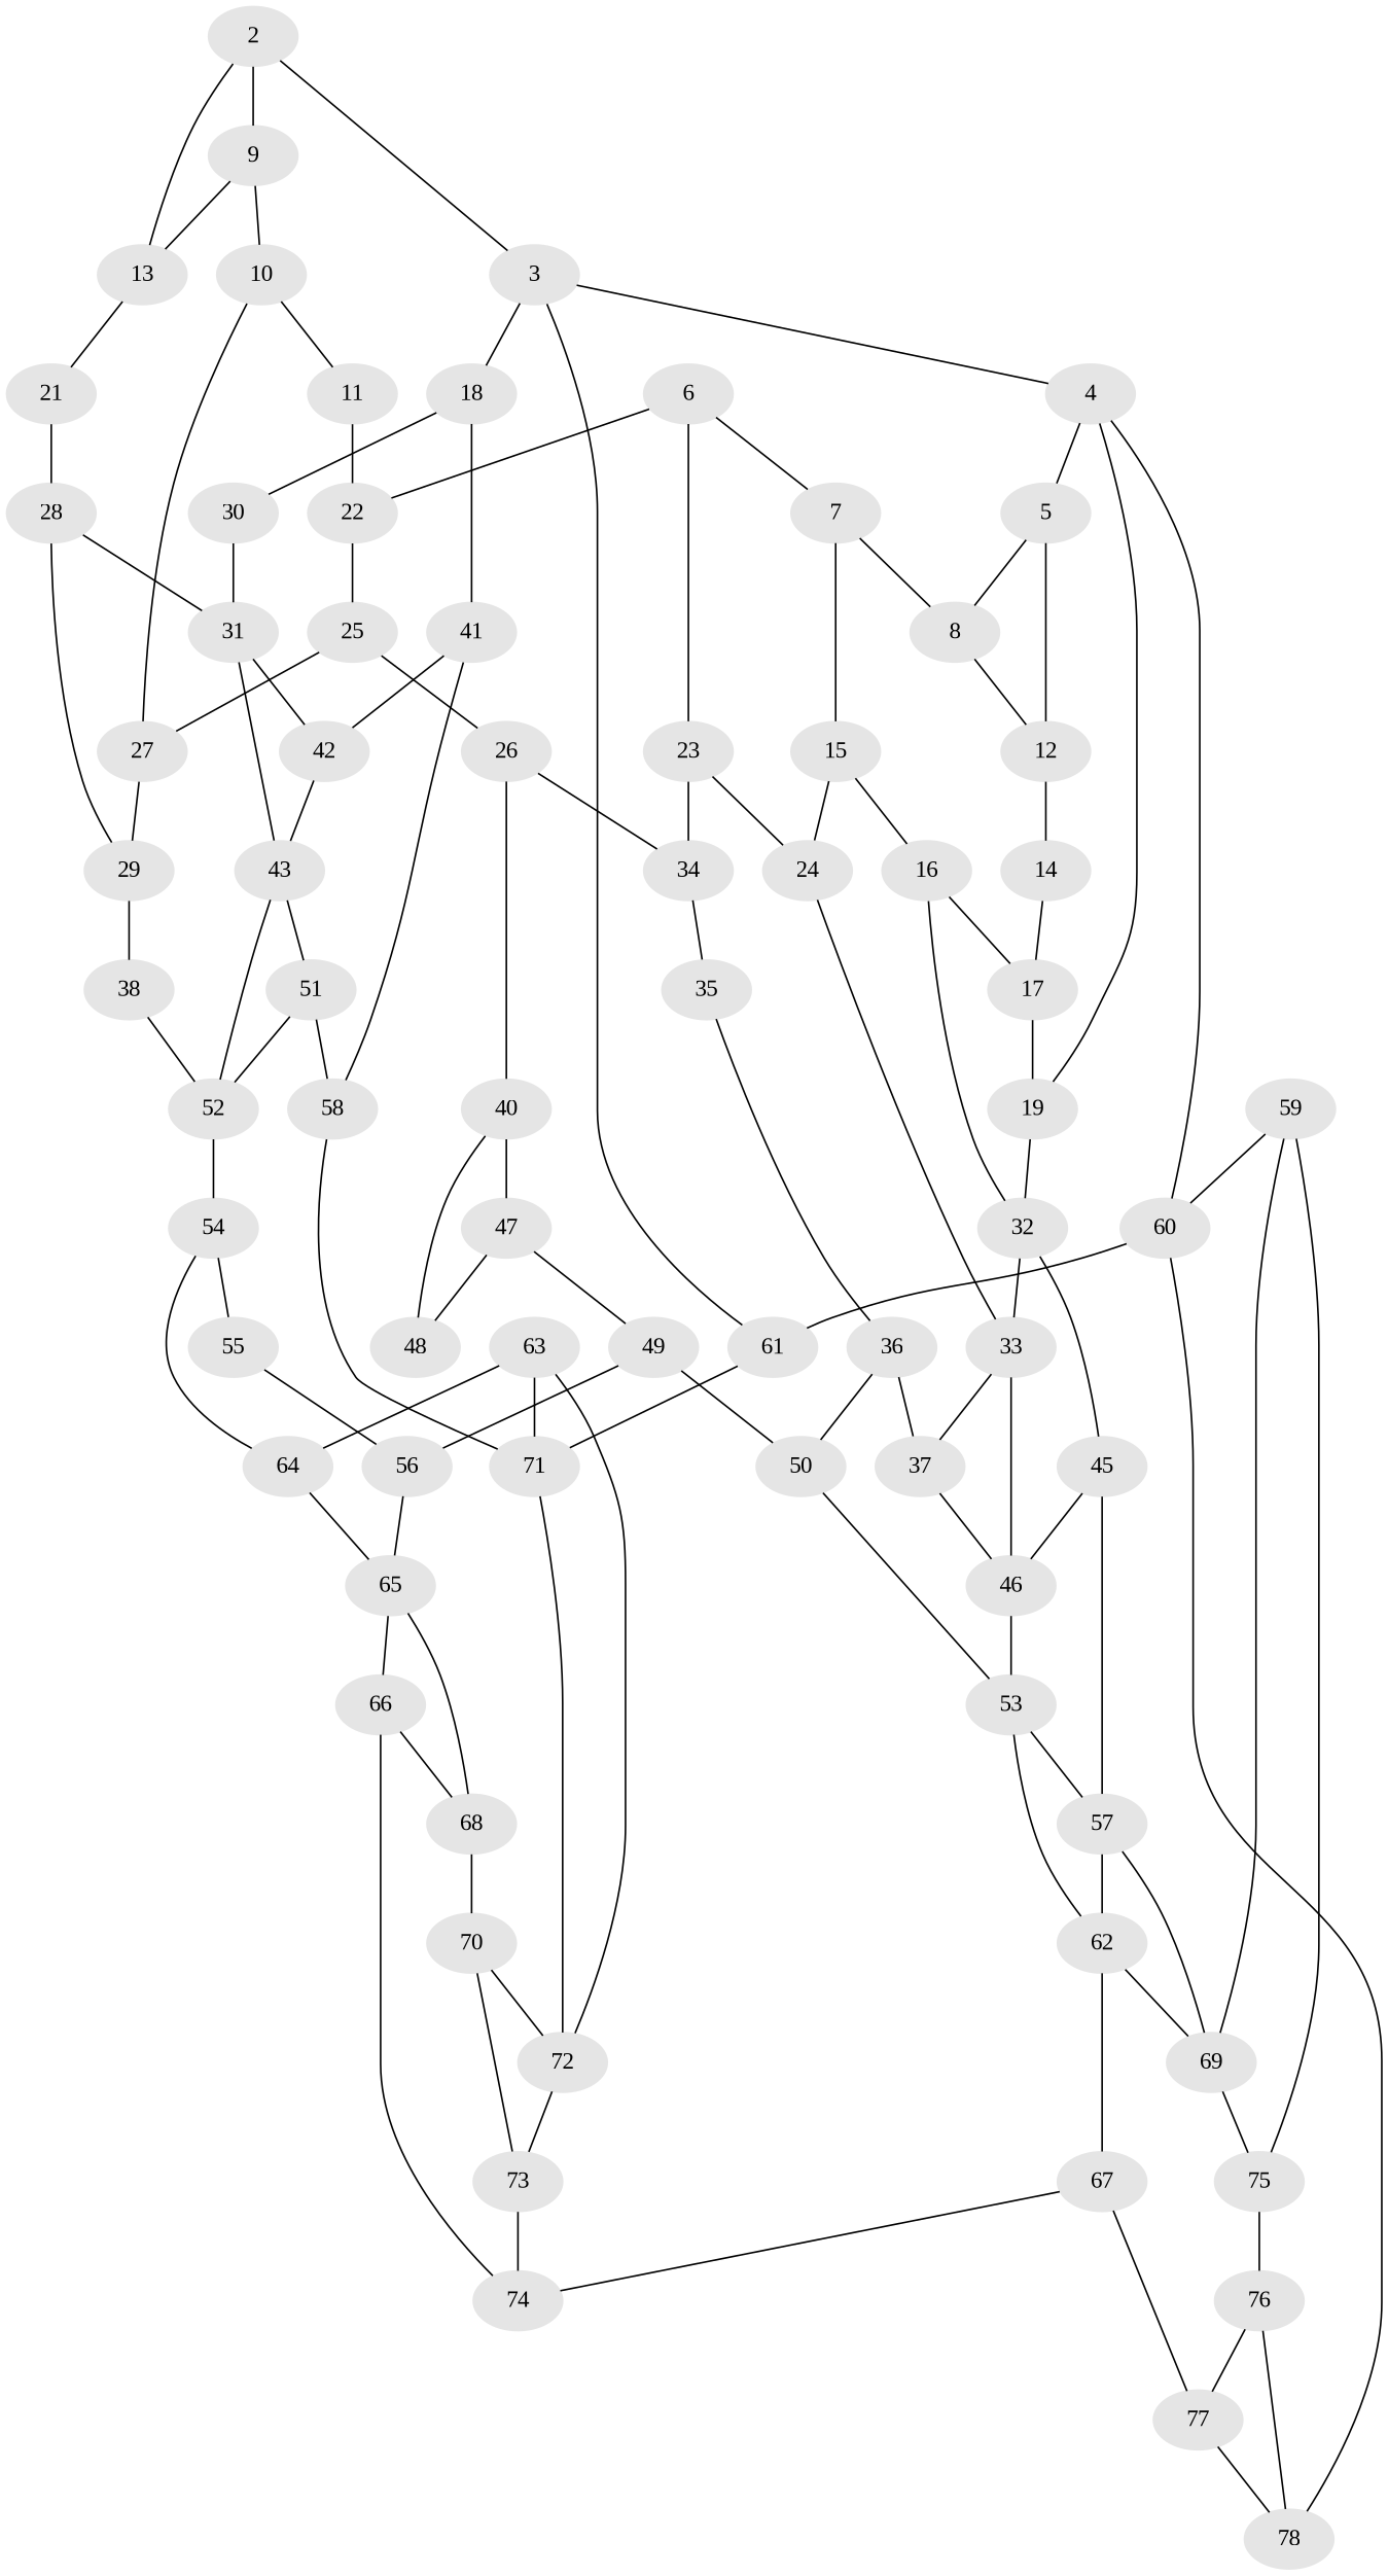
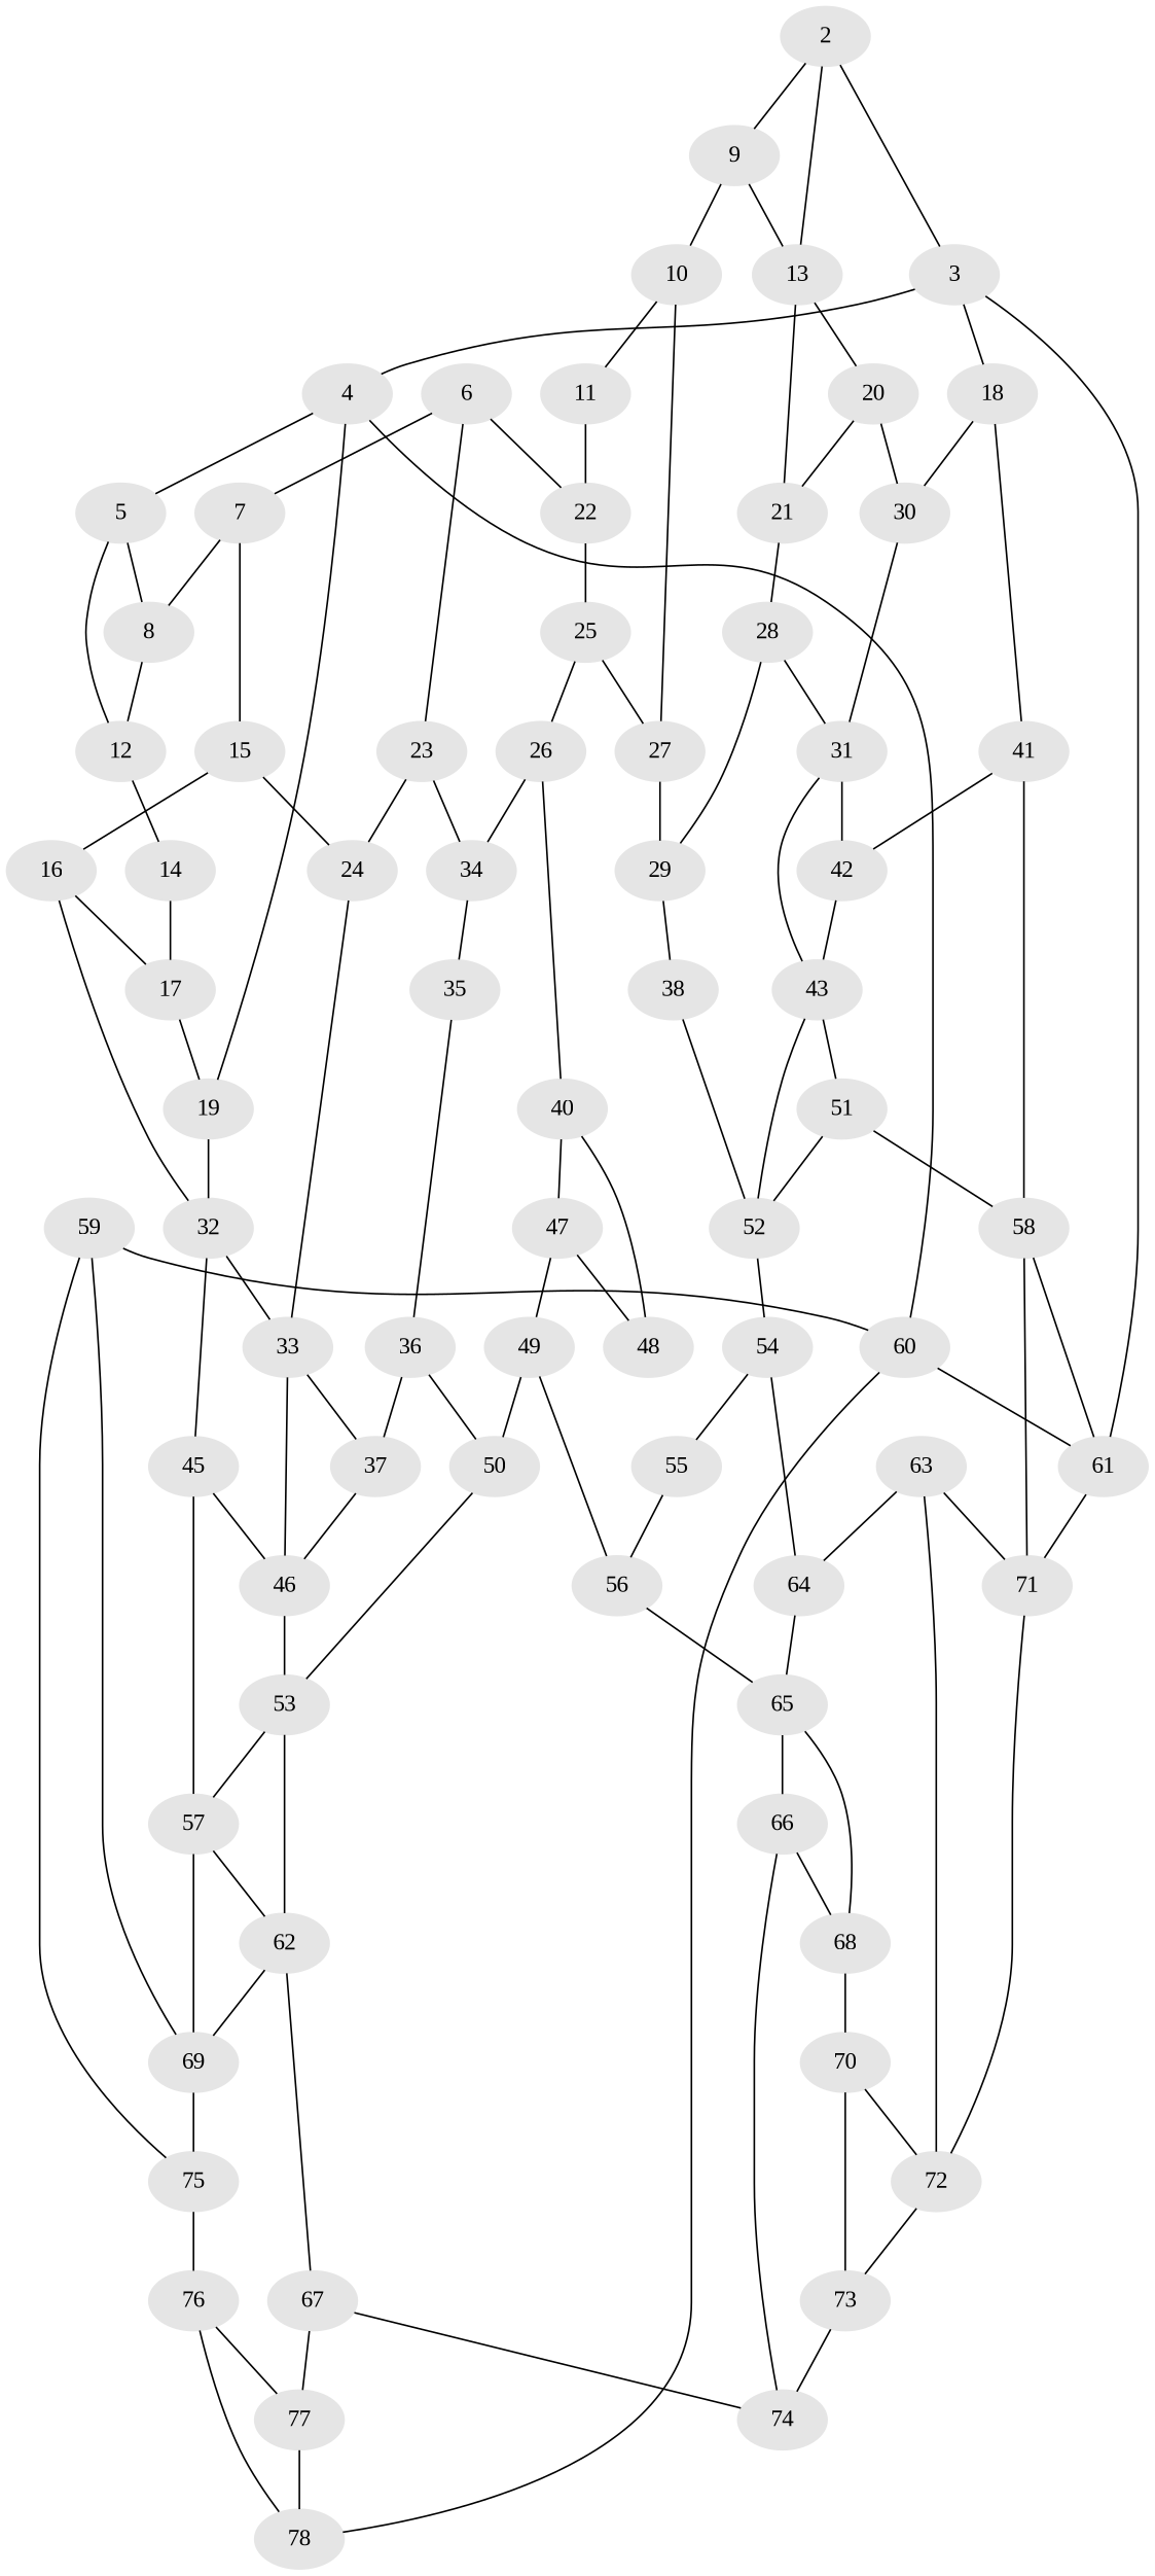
  graph {
    fontname="Liberation Serif"
    node [color=gray90 fontname="Liberation Serif" style=filled]
    edge [fontname="Liberation Serif" weight=1.0]
    9
    13
    10
    11
    22
    2
    3
    4
    18
    61
+   20
    21
    5
    19
    60
    30
    41
    71
    8
    12
    32
    78
    14
    6
    7
    23
    15
    25
    24
    34
    16
    27
    29
    17
    28
    33
    45
    31
    42
    58
    26
    35
    37
    46
    40
    47
    48
    38
    43
    52
    51
    57
    53
    36
    50
    54
    49
    55
    56
    62
    69
    65
    64
    67
    66
    68
    75
    72
    59
    76
    74
    77
    63
    73
    70
    9 -- 13
    9 -- 10
+   13 -- 20
    13 -- 21
    10 -- 11
    10 -- 27
    11 -- 22 [weight=2.0]
    22 -- 25
    2 -- 9
    2 -- 13
    2 -- 3
    3 -- 4
    3 -- 18
    3 -- 61
    4 -- 5
    4 -- 19
    4 -- 60
    18 -- 30
    18 -- 41
    61 -- 71
+   20 -- 21
+   20 -- 30 [weight=2.0]
    21 -- 28
    5 -- 8
    5 -- 12
    19 -- 32
    60 -- 61
    60 -- 78
    30 -- 31
    41 -- 42
    41 -- 58
    71 -- 72
    8 -- 12
    12 -- 14 [weight=2.0]
    32 -- 33
    32 -- 45
    14 -- 17
    6 -- 22
    6 -- 7
    6 -- 23
    7 -- 8
    7 -- 15
    23 -- 24
    23 -- 34 [weight=2.0]
    15 -- 24
    15 -- 16
    25 -- 27
    25 -- 26
    24 -- 33
    34 -- 35
    16 -- 32
    16 -- 17
    27 -- 29
    29 -- 38
    17 -- 19
    28 -- 29
    28 -- 31
    33 -- 37
    33 -- 46
    45 -- 46
    45 -- 57
    31 -- 42
    31 -- 43
    42 -- 43
+   58 -- 61
    58 -- 71
    26 -- 34
    26 -- 40
    35 -- 36
    37 -- 46
    46 -- 53
    40 -- 47
    40 -- 48
    47 -- 48
    47 -- 49
    38 -- 52
    43 -- 52
    43 -- 51
    52 -- 54
    51 -- 58
    51 -- 52
    57 -- 62
    57 -- 69
    53 -- 57
    53 -- 62
    36 -- 37
    36 -- 50
    50 -- 53
    54 -- 55
    54 -- 64
    49 -- 50
    49 -- 56
    55 -- 56
    56 -- 65
    62 -- 69
    62 -- 67
    69 -- 75
    65 -- 66
    65 -- 68
    64 -- 65
    67 -- 74
    67 -- 77
    66 -- 68
    66 -- 74
    68 -- 70 [weight=2.0]
    75 -- 76 [weight=2.0]
    72 -- 73
    59 -- 60
    59 -- 69
    59 -- 75
    76 -- 78
    76 -- 77
    77 -- 78
    63 -- 71
    63 -- 64
    63 -- 72
    73 -- 74
    70 -- 72
    70 -- 73
  }
